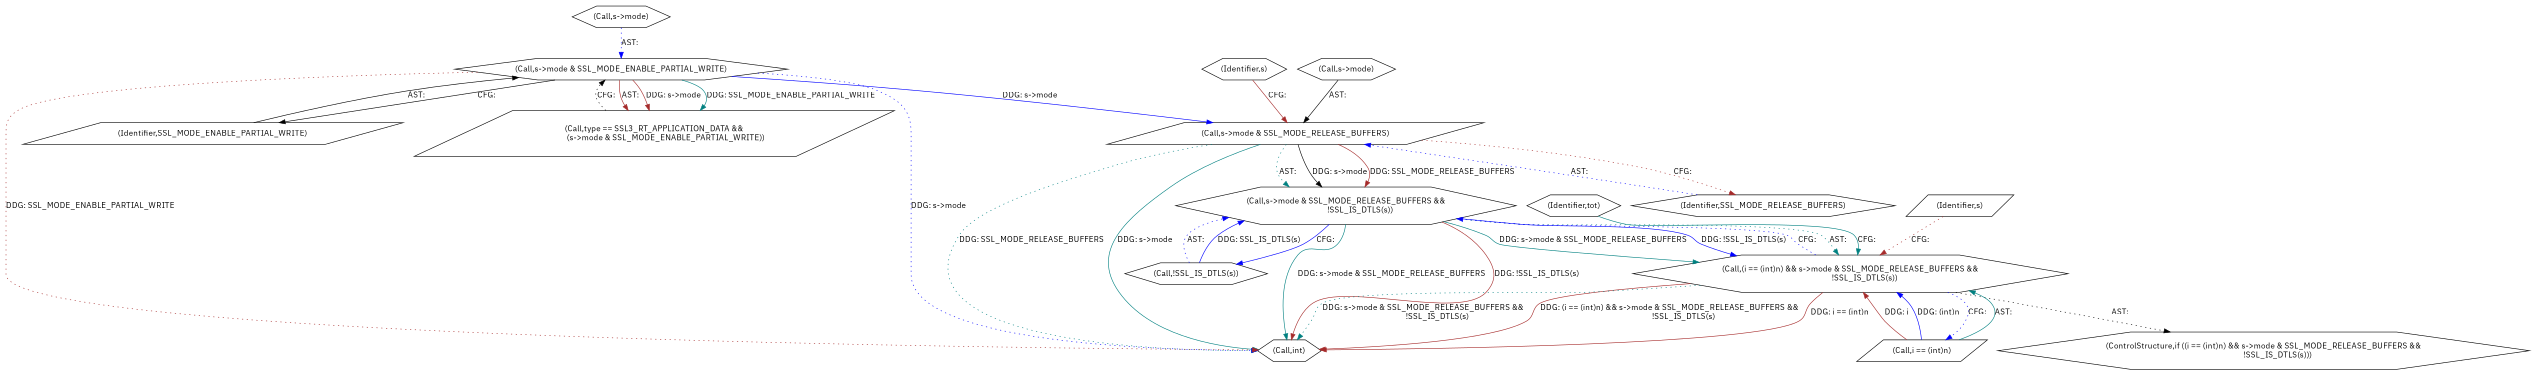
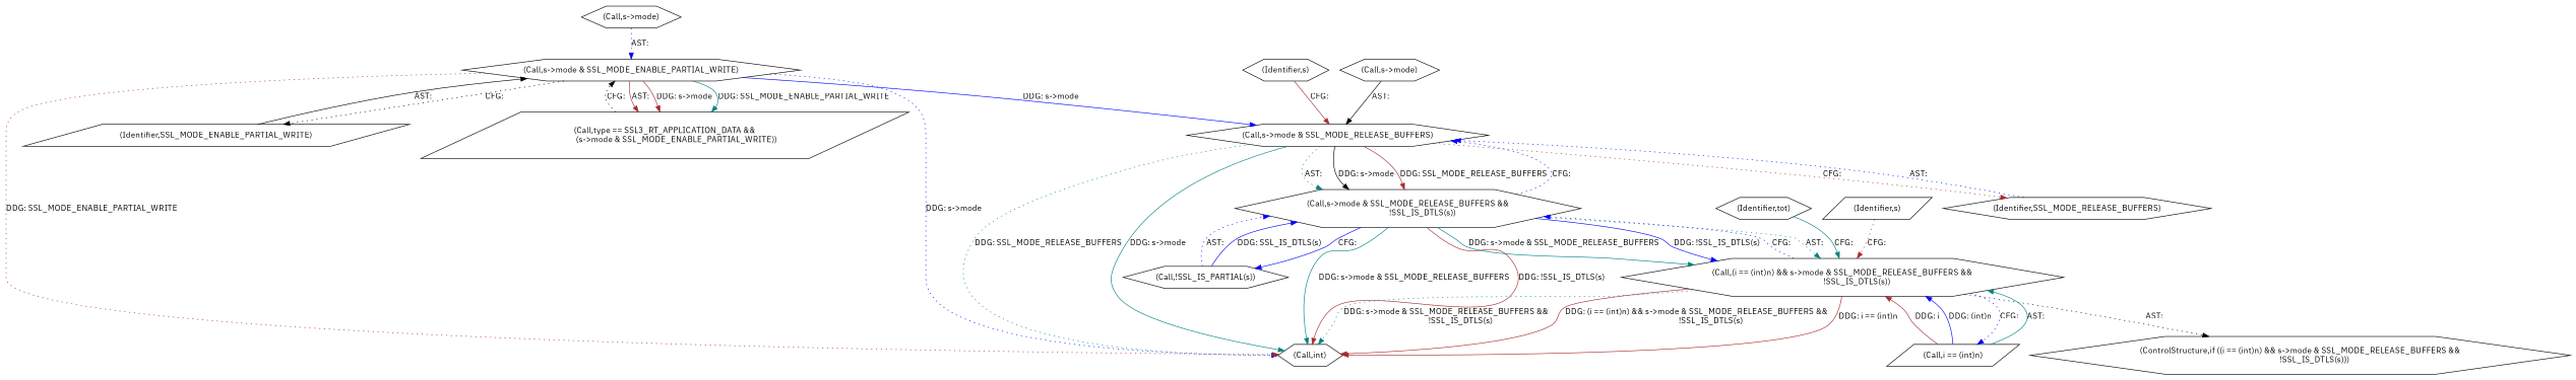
  digraph {
    fontname="IBM Plex Sans"
    node [fontname="IBM Plex Sans" shape=hexagon]
    edge [color=blue fontname="IBM Plex Sans" style=solid]
-   n1 [label="(Call,s->mode & SSL_MODE_RELEASE_BUFFERS)" shape=parallelogram]
+   n1 [label="(Call,s->mode & SSL_MODE_RELEASE_BUFFERS)"]
    n2 [label="(Call,s->mode & SSL_MODE_RELEASE_BUFFERS &&\n                !SSL_IS_DTLS(s))"]
    n3 [label="(Call,int)"]
    n4 [label="(Identifier,SSL_MODE_RELEASE_BUFFERS)"]
    n5 [label="(Call,(i == (int)n) && s->mode & SSL_MODE_RELEASE_BUFFERS &&\n                !SSL_IS_DTLS(s))"]
-   n6 [label="(Call,!SSL_IS_DTLS(s))"]
+   n6 [label="(Call,!SSL_IS_PARTIAL(s))"]
    n7 [label="(Call,s->mode & SSL_MODE_ENABLE_PARTIAL_WRITE)"]
    n8 [label="(Identifier,SSL_MODE_ENABLE_PARTIAL_WRITE)" shape=parallelogram]
    n9 [label="(Call,type == SSL3_RT_APPLICATION_DATA &&\n             (s->mode & SSL_MODE_ENABLE_PARTIAL_WRITE))" shape=parallelogram]
    n10 [label="(Call,i == (int)n)" shape=parallelogram]
    n11 [label="(ControlStructure,if ((i == (int)n) && s->mode & SSL_MODE_RELEASE_BUFFERS &&\n                !SSL_IS_DTLS(s)))"]
    n12 [label="(Call,s->mode)"]
    n13 [label="(Call,s->mode)"]
    n14 [label="(Identifier,s)"]
    n15 [label="(Identifier,tot)"]
    n16 [label="(Identifier,s)" shape=parallelogram]
    n1 -> n2 [color=teal label="AST: " style=dotted]
    n1 -> n2 [color=black label="DDG: s->mode"]
    n1 -> n2 [color=brown label="DDG: SSL_MODE_RELEASE_BUFFERS"]
    n1 -> n3 [color=teal label="DDG: SSL_MODE_RELEASE_BUFFERS" style=dotted]
    n1 -> n3 [color=teal label="DDG: s->mode"]
    n1 -> n4 [color=brown label="CFG: " style=dotted]
+   n2 -> n1 [label="CFG: " style=dotted]
    n2 -> n3 [color=teal label="DDG: s->mode & SSL_MODE_RELEASE_BUFFERS"]
    n2 -> n3 [color=brown label="DDG: !SSL_IS_DTLS(s)"]
    n2 -> n5 [color=teal label="AST: " style=dotted]
    n2 -> n5 [color=teal label="DDG: s->mode & SSL_MODE_RELEASE_BUFFERS"]
    n2 -> n5 [label="DDG: !SSL_IS_DTLS(s)"]
    n2 -> n6 [label="CFG: "]
    n4 -> n1 [label="AST: " style=dotted]
    n5 -> n2 [label="CFG: " style=dotted]
    n5 -> n3 [color=brown label="DDG: (i == (int)n) && s->mode & SSL_MODE_RELEASE_BUFFERS &&\n                !SSL_IS_DTLS(s)"]
    n5 -> n3 [color=brown label="DDG: i == (int)n"]
    n5 -> n3 [color=teal label="DDG: s->mode & SSL_MODE_RELEASE_BUFFERS &&\n                !SSL_IS_DTLS(s)" style=dotted]
    n5 -> n10 [label="CFG: " style=dotted]
    n5 -> n11 [color=black label="AST: " style=dotted]
    n6 -> n2 [label="AST: " style=dotted]
    n6 -> n2 [label="DDG: SSL_IS_DTLS(s)"]
    n7 -> n1 [label="DDG: s->mode"]
    n7 -> n3 [label="DDG: s->mode" style=dotted]
    n7 -> n3 [color=brown label="DDG: SSL_MODE_ENABLE_PARTIAL_WRITE" style=dotted]
-   n7 -> n8 [color=black label="CFG: "]
+   n7 -> n8 [color=black label="CFG: " style=dotted]
    n7 -> n9 [color=brown label="AST: "]
    n7 -> n9 [color=brown label="DDG: s->mode"]
    n7 -> n9 [color=teal label="DDG: SSL_MODE_ENABLE_PARTIAL_WRITE"]
    n8 -> n7 [color=black label="AST: "]
    n9 -> n7 [color=black label="CFG: " style=dotted]
    n10 -> n5 [color=teal label="AST: "]
    n10 -> n5 [color=brown label="DDG: i"]
    n10 -> n5 [label="DDG: (int)n"]
    n12 -> n7 [label="AST: " style=dotted]
    n13 -> n1 [color=black label="AST: "]
    n14 -> n1 [color=brown label="CFG: "]
    n15 -> n5 [color=teal label="CFG: "]
    n16 -> n5 [color=brown label="CFG: " style=dotted]
  }
